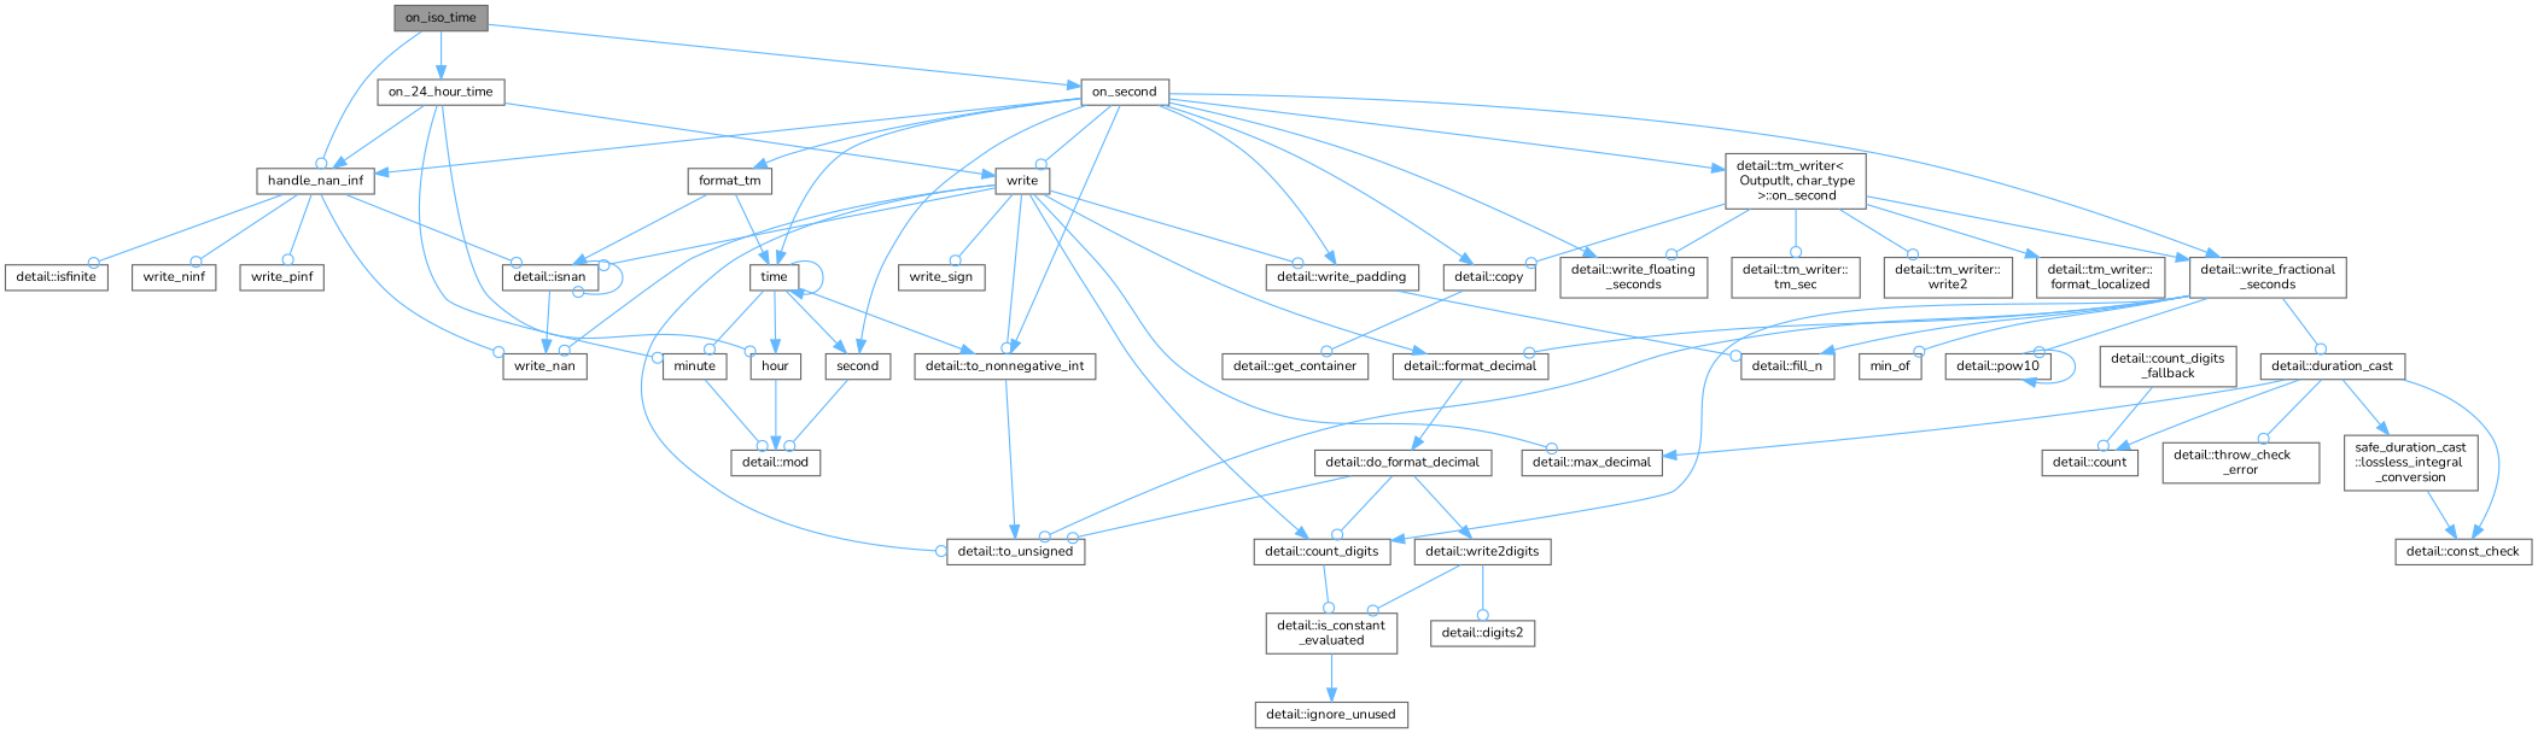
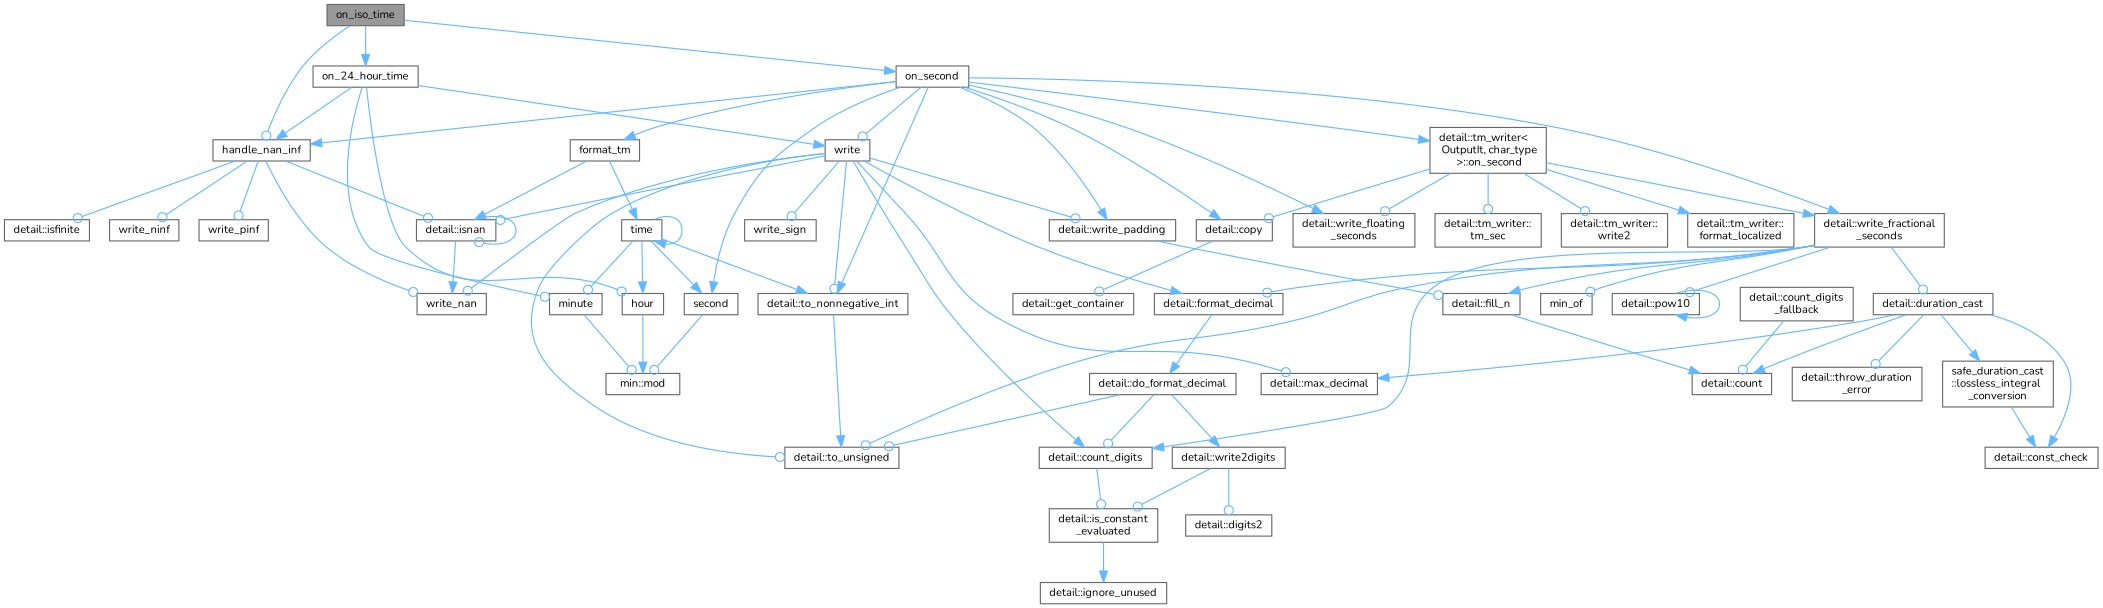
  digraph {
    fontname=Nunito
    rankdir=TB
    node [color=grey40 fillcolor=white fontname=Nunito fontsize=10 shape=box style=filled]
    edge [arrowhead=normal color=steelblue1 fontname=Nunito fontsize=10 labelfontname=Helvetica labelfontsize=10 style=solid]
    n1 [color=gray40 fillcolor=grey60 fontcolor=black height=0.2 label=on_iso_time width=0.4]
    n2 [height=0.2 label=handle_nan_inf width=0.4]
    n3 [height=0.2 label=on_24_hour_time width=0.4]
    n4 [height=0.2 label=on_second width=0.4]
    n5 [height=0.2 label="detail::isfinite" width=0.4]
    n6 [height=0.2 label="detail::isnan" width=0.4]
    n7 [height=0.2 label=write_nan width=0.4]
    n8 [height=0.2 label=write_ninf width=0.4]
    n9 [height=0.2 label=write_pinf width=0.4]
    n10 [height=0.2 label=hour width=0.4]
    n11 [height=0.2 label=minute width=0.4]
    n12 [height=0.2 label=write width=0.4]
    n13 [height=0.2 label="detail::to_nonnegative_int" width=0.4]
    n14 [height=0.2 label="detail::write_padding" width=0.4]
    n15 [height=0.2 label="detail::copy" width=0.4]
    n16 [height=0.2 label=format_tm width=0.4]
    n17 [height=0.2 label=time width=0.4]
    n18 [height=0.2 label=second width=0.4]
    n19 [height=0.2 label="detail::tm_writer\<\l OutputIt, char_type\l \>::on_second" width=0.4]
    n20 [height=0.2 label="detail::write_floating\l_seconds" width=0.4]
    n21 [height=0.2 label="detail::write_fractional\l_seconds" width=0.4]
-   n22 [height=0.2 label="detail::mod" width=0.4]
+   n22 [height=0.2 label="min::mod" width=0.4]
    n23 [height=0.2 label="detail::count_digits" width=0.4]
    n24 [height=0.2 label="detail::format_decimal" width=0.4]
    n25 [height=0.2 label="detail::to_unsigned" width=0.4]
    n26 [height=0.2 label="detail::max_decimal" width=0.4]
    n27 [height=0.2 label=write_sign width=0.4]
    n28 [height=0.2 label="detail::is_constant\l_evaluated" width=0.4]
    n29 [height=0.2 label="detail::do_format_decimal" width=0.4]
    n30 [height=0.2 label="detail::fill_n" width=0.4]
    n31 [height=0.2 label="detail::count_digits\l_fallback" width=0.4]
    n32 [height=0.2 label="detail::count" width=0.4]
    n33 [height=0.2 label="detail::ignore_unused" width=0.4]
    n34 [height=0.2 label="detail::write2digits" width=0.4]
    n35 [height=0.2 label="detail::digits2" width=0.4]
    n36 [height=0.2 label="detail::get_container" width=0.4]
    n37 [height=0.2 label="detail::tm_writer::\lformat_localized" width=0.4]
    n38 [height=0.2 label="detail::tm_writer::\ltm_sec" width=0.4]
    n39 [height=0.2 label="detail::tm_writer::\lwrite2" width=0.4]
    n40 [height=0.2 label="detail::duration_cast" width=0.4]
    n41 [height=0.2 label=min_of width=0.4]
    n42 [height=0.2 label="detail::pow10" width=0.4]
    n43 [height=0.2 label="detail::const_check" width=0.4]
    n44 [height=0.2 label="safe_duration_cast\l::lossless_integral\l_conversion" width=0.4]
-   n45 [height=0.2 label="detail::throw_check\l_error" width=0.4]
+   n45 [height=0.2 label="detail::throw_duration\l_error" width=0.4]
    n1 -> n2 [arrowhead=odot]
    n1 -> n3
    n1 -> n4
    n2 -> n5 [arrowhead=odot]
    n2 -> n6 [arrowhead=odot]
    n2 -> n7 [arrowhead=odot]
    n2 -> n8 [arrowhead=odot]
    n2 -> n9 [arrowhead=odot]
    n3 -> n2
    n3 -> n10 [arrowhead=odot]
    n3 -> n11 [arrowhead=odot]
    n3 -> n12
    n4 -> n2
    n4 -> n12 [arrowhead=odot]
    n4 -> n13
    n4 -> n14
    n4 -> n15
    n4 -> n16
-   n4 -> n17
    n4 -> n18
    n4 -> n19
    n4 -> n20
    n4 -> n21
    n6 -> n6 [arrowhead=odot]
    n6 -> n7
    n10 -> n22
    n11 -> n22 [arrowhead=odot]
    n12 -> n6 [arrowhead=odot]
    n12 -> n7 [arrowhead=odot]
    n12 -> n13 [arrowhead=odot]
    n12 -> n14 [arrowhead=odot]
    n12 -> n23
    n12 -> n24
    n12 -> n25 [arrowhead=odot]
    n12 -> n26 [arrowhead=odot]
    n12 -> n27 [arrowhead=odot]
    n13 -> n25
    n14 -> n30 [arrowhead=odot]
    n15 -> n36 [arrowhead=odot]
    n16 -> n6
    n16 -> n17
    n17 -> n10
    n17 -> n11 [arrowhead=odot]
    n17 -> n13
    n17 -> n17
    n17 -> n18
    n18 -> n22 [arrowhead=odot]
    n19 -> n15 [arrowhead=odot]
    n19 -> n20 [arrowhead=odot]
    n19 -> n21
    n19 -> n37
    n19 -> n38 [arrowhead=odot]
    n19 -> n39 [arrowhead=odot]
    n21 -> n23
    n21 -> n24 [arrowhead=odot]
    n21 -> n25 [arrowhead=odot]
    n21 -> n30
    n21 -> n40 [arrowhead=odot]
    n21 -> n41 [arrowhead=odot]
    n21 -> n42 [arrowhead=odot]
    n23 -> n28 [arrowhead=odot]
    n24 -> n29
    n28 -> n33
    n29 -> n23 [arrowhead=odot]
    n29 -> n25 [arrowhead=odot]
    n29 -> n34
+   n30 -> n32
    n31 -> n32 [arrowhead=odot]
    n34 -> n28 [arrowhead=odot]
    n34 -> n35 [arrowhead=odot]
    n40 -> n26
    n40 -> n32
    n40 -> n43
    n40 -> n44
    n40 -> n45 [arrowhead=odot]
    n42 -> n42
    n44 -> n43
  }
